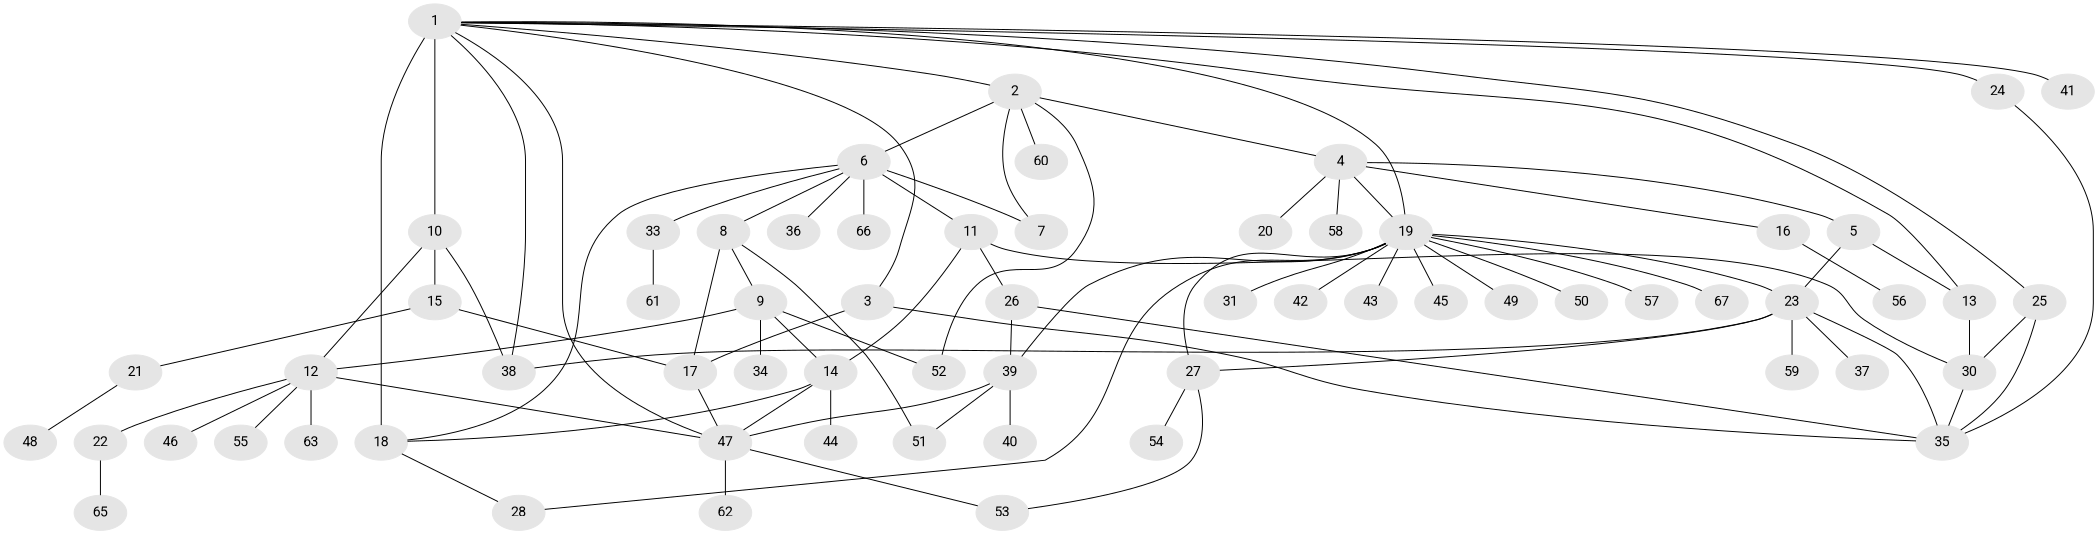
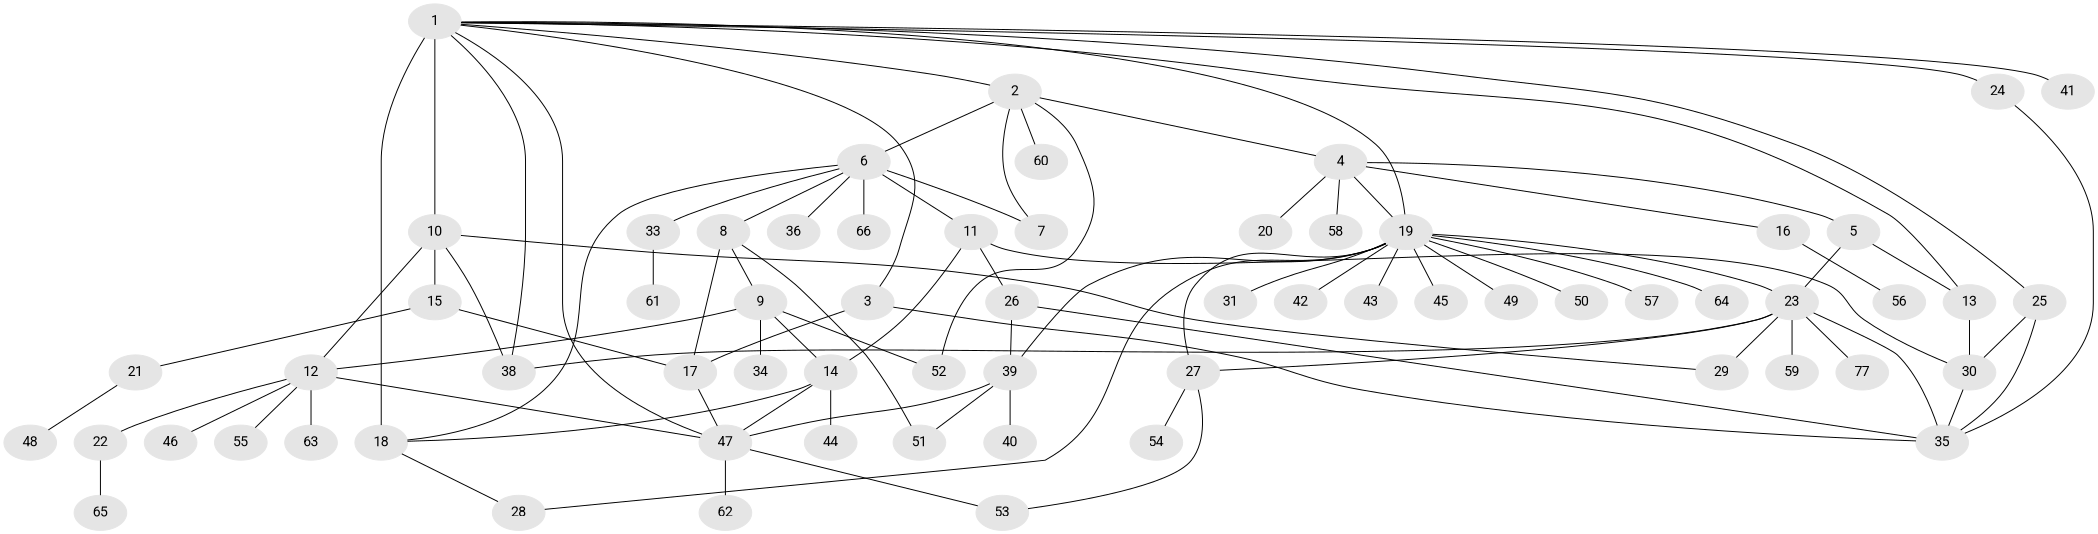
  graph {
    fontname=Roboto
    node [color=gray90 fontname=Roboto style=filled]
    edge [fontname=Roboto weight=1.0]
    1
    2
    3
    10
    13
    18
    19
    24
    25
    38
    41
    47
    4
    6
    7
    52
    60
    17
    35
    5
    16
    20
    58
    12
    15
+   29
    30
    28
    23
    27
    31
    39
    42
    43
    45
    49
    50
    57
-   64 [label=67]
+   64
    53
    62
    8
    11
    33
    36
    66
    56
-   37
+   37 [label=77]
    59
    9
    51
    14
    26
    61
    34
    22
    46
    55
    63
    44
    21
    65
    48
    54
    40
    1 -- 2
    1 -- 3
    1 -- 10
    1 -- 13
    1 -- 18 [weight=9.0]
    1 -- 19
    1 -- 24
    1 -- 25
    1 -- 38
    1 -- 41
    1 -- 47
    2 -- 4
    2 -- 6
    2 -- 7
    2 -- 52
    2 -- 60
    3 -- 17 [weight=4.0]
    3 -- 35
    10 -- 38
    10 -- 12
    10 -- 15 [weight=4.0]
+   10 -- 29
    13 -- 30
    18 -- 28
    19 -- 28
    19 -- 23
    19 -- 27
    19 -- 31
    19 -- 39
    19 -- 42
    19 -- 43
    19 -- 45
    19 -- 49
    19 -- 50
    19 -- 57
    19 -- 64
    24 -- 35
    25 -- 35
    25 -- 30 [weight=2.0]
    47 -- 53
    47 -- 62
    4 -- 19
    4 -- 5
    4 -- 16
    4 -- 20
    4 -- 58
    6 -- 18
    6 -- 7 [weight=2.0]
    6 -- 8
    6 -- 11
    6 -- 33
    6 -- 36
    6 -- 66
    17 -- 47
    5 -- 13 [weight=2.0]
    5 -- 23
    16 -- 56 [weight=2.0]
    12 -- 47
    12 -- 22
    12 -- 46
    12 -- 55
    12 -- 63
    15 -- 17
    15 -- 21
    30 -- 35
    23 -- 38
    23 -- 35
+   23 -- 29 [weight=2.0]
    23 -- 27
    23 -- 37
    23 -- 59
    27 -- 53
    27 -- 54
    39 -- 47
    39 -- 51
    39 -- 40 [weight=2.0]
    8 -- 17
    8 -- 9
    8 -- 51
    11 -- 30
    11 -- 14
    11 -- 26 [weight=3.0]
    33 -- 61
    9 -- 52
    9 -- 12
    9 -- 14
    9 -- 34 [weight=2.0]
    14 -- 18
    14 -- 47
    14 -- 44
    26 -- 35
    26 -- 39
    22 -- 65
    21 -- 48
  }
